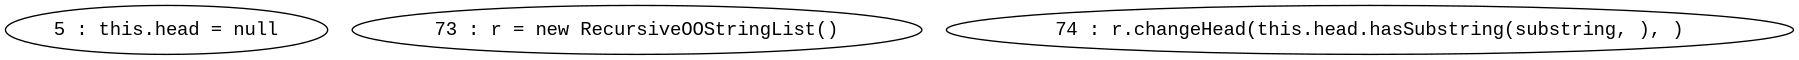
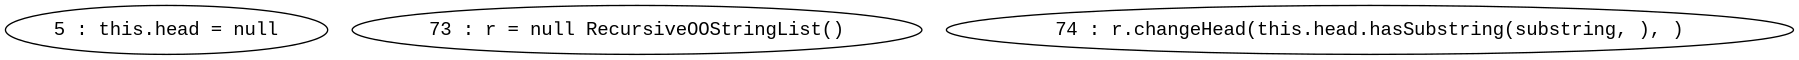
  digraph {
    fontname="Liberation Mono"
    node [fontname="Liberation Mono"]
    "5 : this.head = null"
-   "73 : r = new RecursiveOOStringList()"
+   "73 : r = new RecursiveOOStringList()" [label="73 : r = null RecursiveOOStringList()"]
    "74 : r.changeHead(this.head.hasSubstring(substring, ), )"
  }
